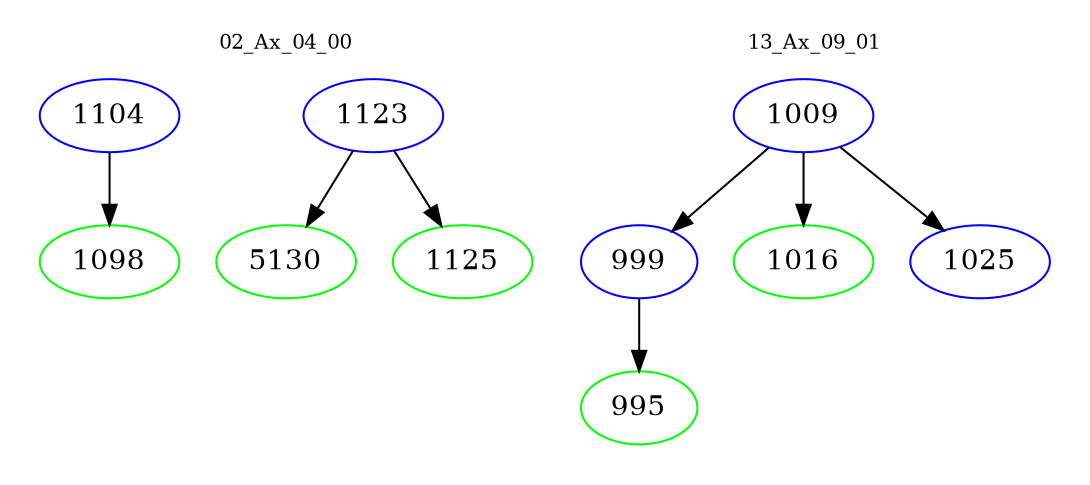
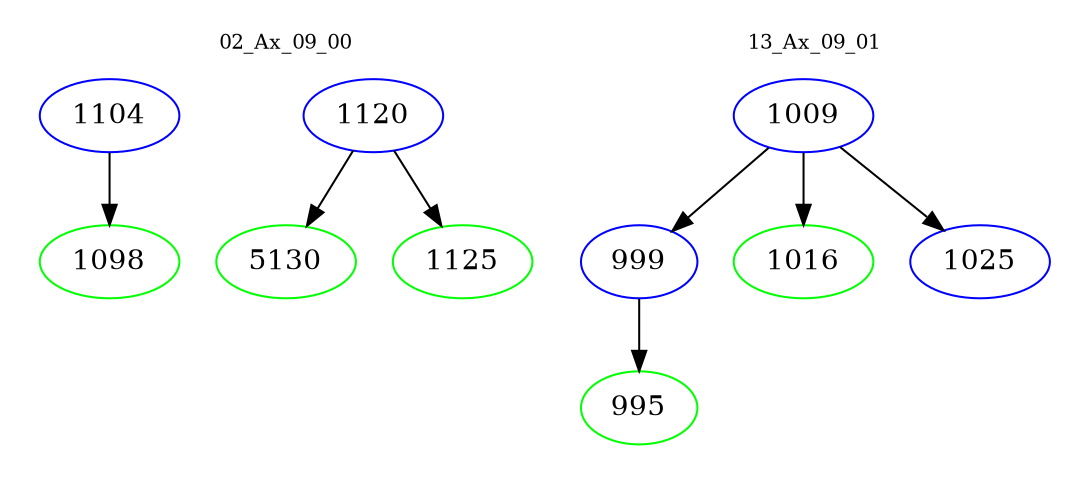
  digraph {
    node [color=blue]
    edge [color=black]
-   n1 [label=1123]
+   n1 [label=1120]
    n2 [color=green label=5130]
    n3 [color=green label=1125]
    n4 [label=1104]
    n5 [color=green label=1098]
    n6 [label=1009]
    n7 [label=999]
    n8 [color=green label=1016]
    n9 [label=1025]
    n10 [color=green label=995]
    subgraph cluster_1 {
      color=white
      fontsize=10
-     label="02_Ax_04_00"
+     label="02_Ax_09_00"
      n1
      n2
      n3
      n4
      n5
    }
    subgraph cluster_2 {
      color=white
      fontsize=10
      label="13_Ax_09_01"
      n6
      n7
      n8
      n9
      n10
    }
    n1 -> n2
    n1 -> n3
    n4 -> n5
    n6 -> n7
    n6 -> n8
    n6 -> n9
    n7 -> n10
  }
